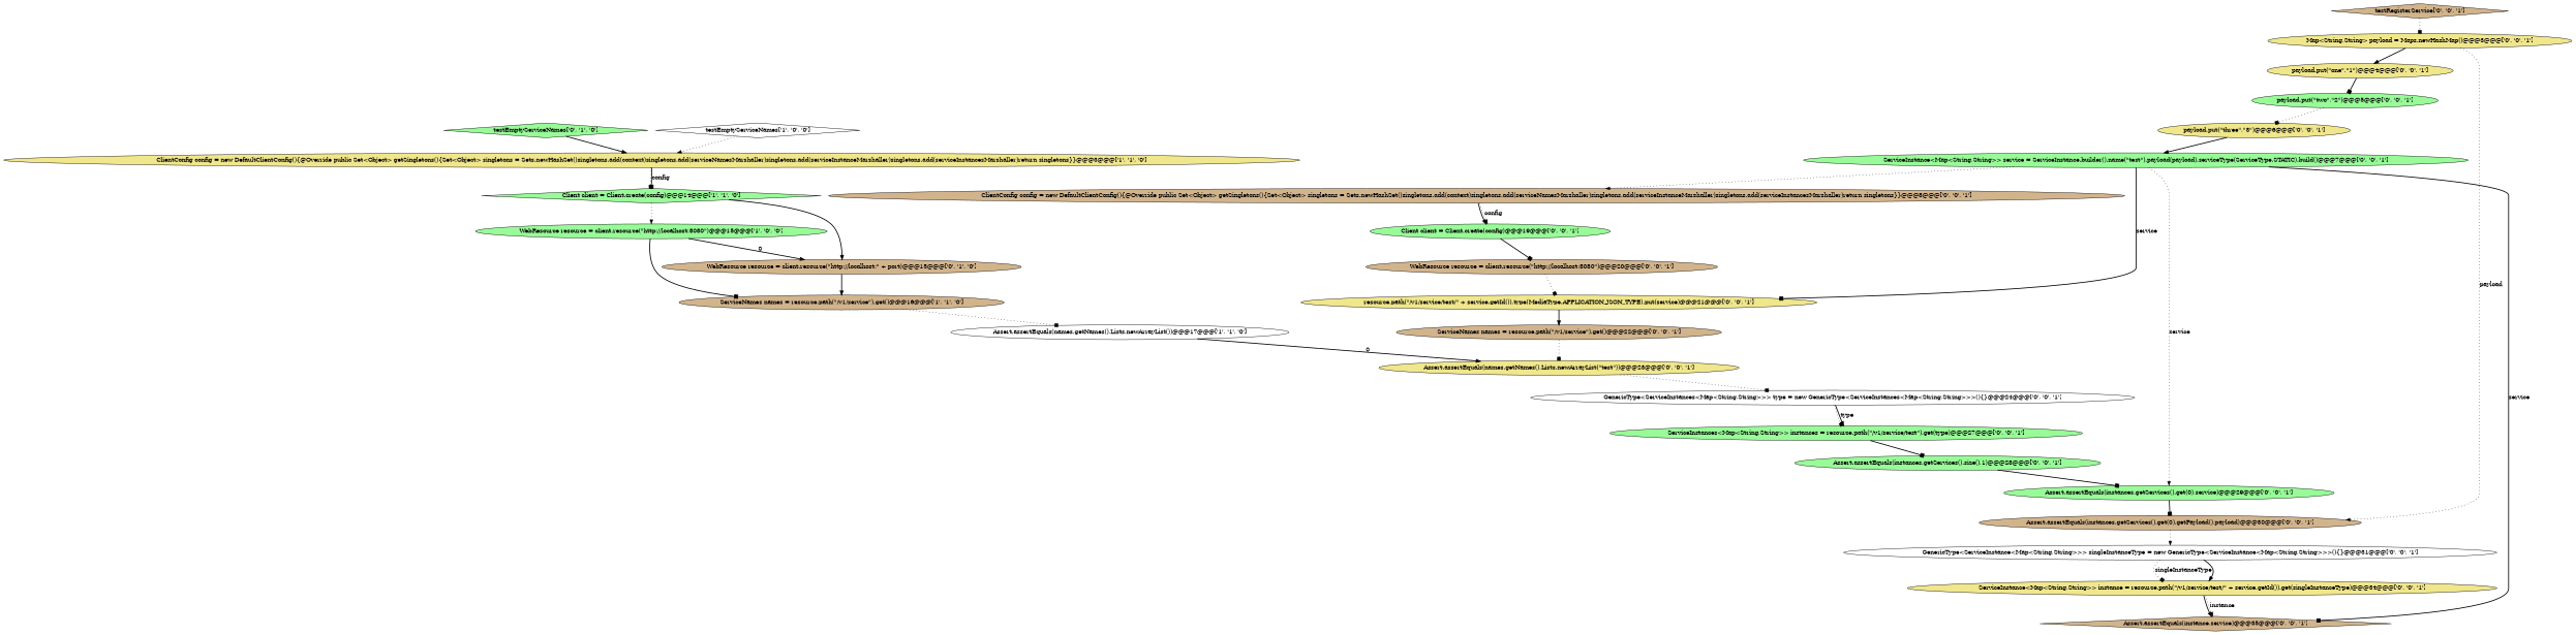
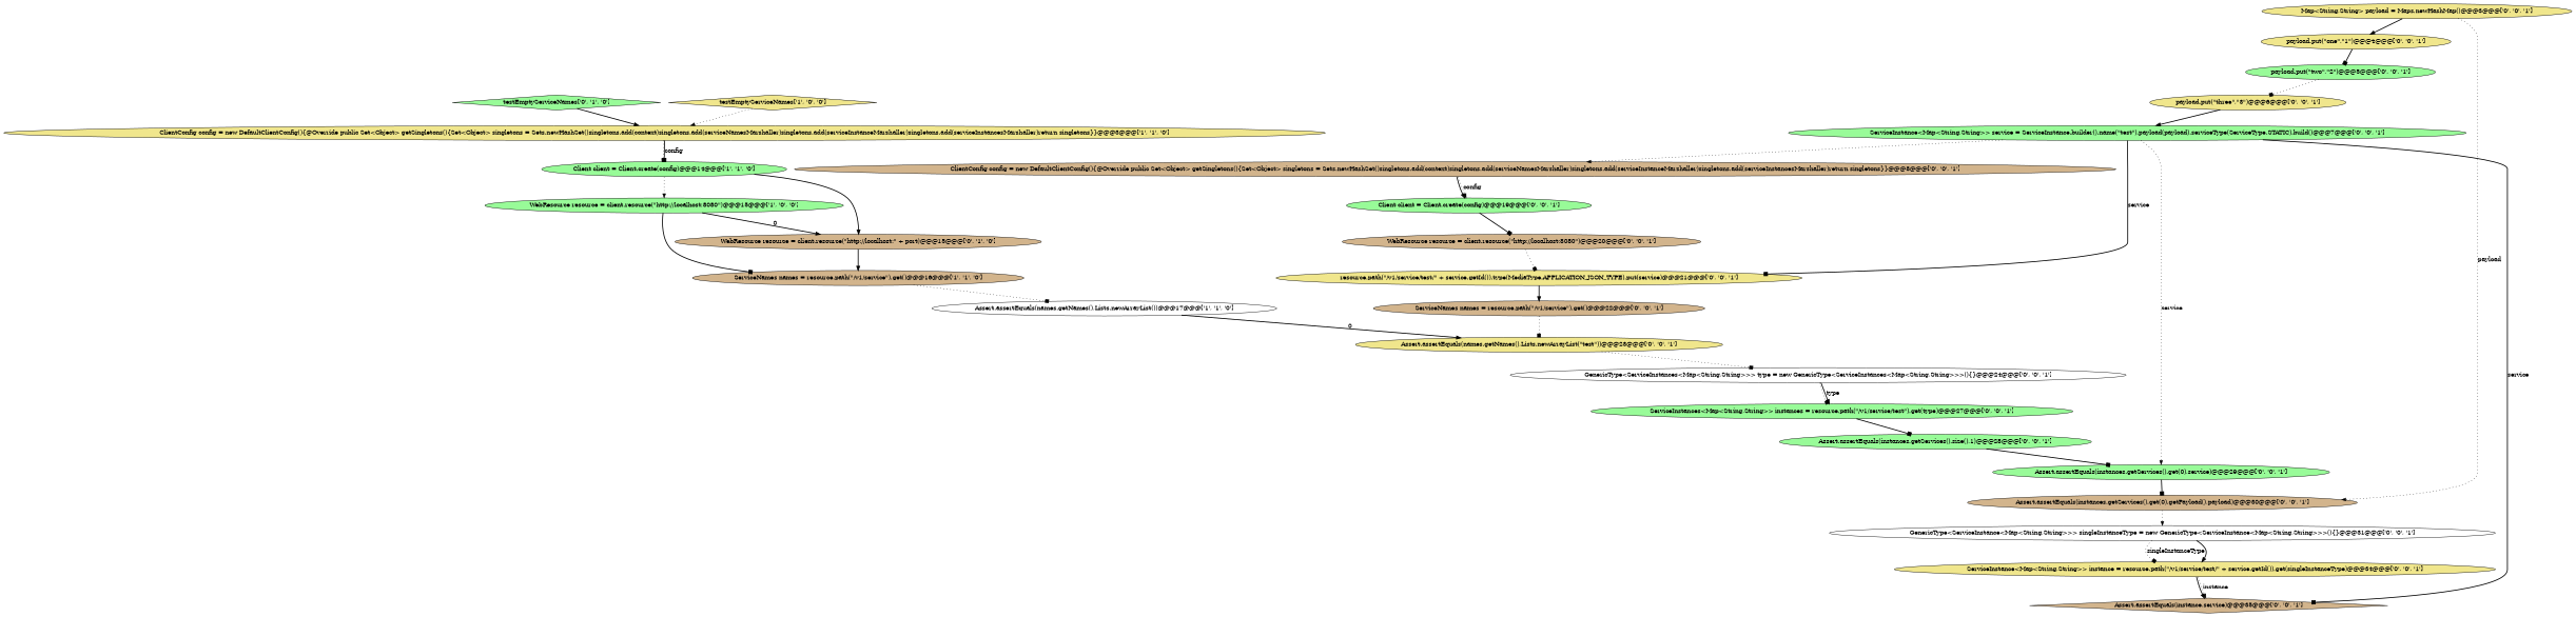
  digraph {
    node [fillcolor=palegreen shape=ellipse style=filled]
    edge [arrowhead=normal style=bold]
    n1 [fillcolor=tan label="Assert.assertEquals(instances.getServices().get(0).getPayload(),payload)@@@30@@@['0', '0', '1']"]
    n2 [fillcolor=white label="GenericType<ServiceInstance<Map<String,String>>> singleInstanceType = new GenericType<ServiceInstance<Map<String,String>>>(){}@@@31@@@['0', '0', '1']"]
    n3 [fillcolor=khaki label="ServiceInstance<Map<String,String>> instance = resource.path(\"/v1/service/test/\" + service.getId()).get(singleInstanceType)@@@34@@@['0', '0', '1']"]
    n4 [label="ServiceInstances<Map<String,String>> instances = resource.path(\"/v1/service/test\").get(type)@@@27@@@['0', '0', '1']"]
    n5 [label="Assert.assertEquals(instances.getServices().size(),1)@@@28@@@['0', '0', '1']"]
    n6 [label="Assert.assertEquals(instances.getServices().get(0),service)@@@29@@@['0', '0', '1']"]
    n7 [label="testEmptyServiceNames['0', '1', '0']" shape=diamond]
    n8 [fillcolor=khaki label="ClientConfig config = new DefaultClientConfig(){@Override public Set<Object> getSingletons(){Set<Object> singletons = Sets.newHashSet()singletons.add(context)singletons.add(serviceNamesMarshaller)singletons.add(serviceInstanceMarshaller)singletons.add(serviceInstancesMarshaller)return singletons}}@@@3@@@['1', '1', '0']"]
-   n9 [label="Client client = Client.create(config)@@@14@@@['1', '1', '0']" shape=diamond]
+   n9 [label="Client client = Client.create(config)@@@14@@@['1', '1', '0']"]
    n10 [fillcolor=tan label="Assert.assertEquals(instance,service)@@@35@@@['0', '0', '1']" shape=diamond]
    n11 [fillcolor=white label="GenericType<ServiceInstances<Map<String,String>>> type = new GenericType<ServiceInstances<Map<String,String>>>(){}@@@24@@@['0', '0', '1']"]
    n12 [label="WebResource resource = client.resource(\"http://localhost:8080\")@@@15@@@['1', '0', '0']"]
    n13 [fillcolor=tan label="WebResource resource = client.resource(\"http://localhost:\" + port)@@@15@@@['0', '1', '0']"]
    n14 [fillcolor=tan label="ServiceNames names = resource.path(\"/v1/service\").get()@@@16@@@['1', '1', '0']"]
    n15 [fillcolor=white label="Assert.assertEquals(names.getNames(),Lists.newArrayList())@@@17@@@['1', '1', '0']"]
-   n16 [fillcolor=tan label="testRegisterService['0', '0', '1']" shape=diamond]
    n17 [fillcolor=khaki label="Map<String,String> payload = Maps.newHashMap()@@@3@@@['0', '0', '1']"]
    n18 [fillcolor=khaki label="payload.put(\"one\",\"1\")@@@4@@@['0', '0', '1']"]
    n19 [label="payload.put(\"two\",\"2\")@@@5@@@['0', '0', '1']"]
    n20 [fillcolor=khaki label="payload.put(\"three\",\"3\")@@@6@@@['0', '0', '1']"]
    n21 [fillcolor=tan label="ServiceNames names = resource.path(\"/v1/service\").get()@@@22@@@['0', '0', '1']"]
    n22 [fillcolor=khaki label="Assert.assertEquals(names.getNames(),Lists.newArrayList(\"test\"))@@@23@@@['0', '0', '1']"]
    n23 [fillcolor=tan label="ClientConfig config = new DefaultClientConfig(){@Override public Set<Object> getSingletons(){Set<Object> singletons = Sets.newHashSet()singletons.add(context)singletons.add(serviceNamesMarshaller)singletons.add(serviceInstanceMarshaller)singletons.add(serviceInstancesMarshaller)return singletons}}@@@8@@@['0', '0', '1']"]
    n24 [label="Client client = Client.create(config)@@@19@@@['0', '0', '1']"]
    n25 [fillcolor=tan label="WebResource resource = client.resource(\"http://localhost:8080\")@@@20@@@['0', '0', '1']"]
-   n26 [fillcolor=white label="testEmptyServiceNames['1', '0', '0']" shape=diamond]
+   n26 [fillcolor=khaki label="testEmptyServiceNames['1', '0', '0']" shape=diamond]
    n27 [fillcolor=khaki label="resource.path(\"/v1/service/test/\" + service.getId()).type(MediaType.APPLICATION_JSON_TYPE).put(service)@@@21@@@['0', '0', '1']"]
    n28 [label="ServiceInstance<Map<String,String>> service = ServiceInstance.builder().name(\"test\").payload(payload).serviceType(ServiceType.STATIC).build()@@@7@@@['0', '0', '1']"]
    n1 -> n2 [style=dotted]
    n2 -> n3 [arrowhead=box label=singleInstanceType style=dotted]
    n2 -> n3
    n3 -> n10
    n3 -> n10 [label=instance style=dotted]
    n4 -> n5 [arrowhead=box]
    n5 -> n6 [arrowhead=box]
    n6 -> n1 [arrowhead=box]
    n7 -> n8
    n8 -> n9 [arrowhead=box style=dotted]
    n8 -> n9 [arrowhead=box label=config]
    n9 -> n12 [style=dotted]
    n9 -> n13
    n11 -> n4 [arrowhead=box style=dotted]
    n11 -> n4 [label=type]
    n12 -> n13 [label=0]
    n12 -> n14 [arrowhead=box]
    n13 -> n14
    n14 -> n15 [arrowhead=box style=dotted]
    n15 -> n22 [label=0]
-   n16 -> n17 [arrowhead=box style=dotted]
    n17 -> n1 [label=payload style=dotted]
    n17 -> n18
    n18 -> n19 [arrowhead=box]
    n19 -> n20 [arrowhead=box style=dotted]
    n20 -> n28
    n21 -> n22 [arrowhead=box style=dotted]
    n22 -> n11 [arrowhead=box style=dotted]
    n23 -> n24
    n23 -> n24 [label=config style=dotted]
    n24 -> n25 [arrowhead=box]
    n25 -> n27 [arrowhead=box style=dotted]
    n26 -> n8 [style=dotted]
    n27 -> n21
    n28 -> n6 [label=service style=dotted]
    n28 -> n10 [arrowhead=box label=service]
    n28 -> n23 [style=dotted]
    n28 -> n27 [arrowhead=box label=service]
  }
